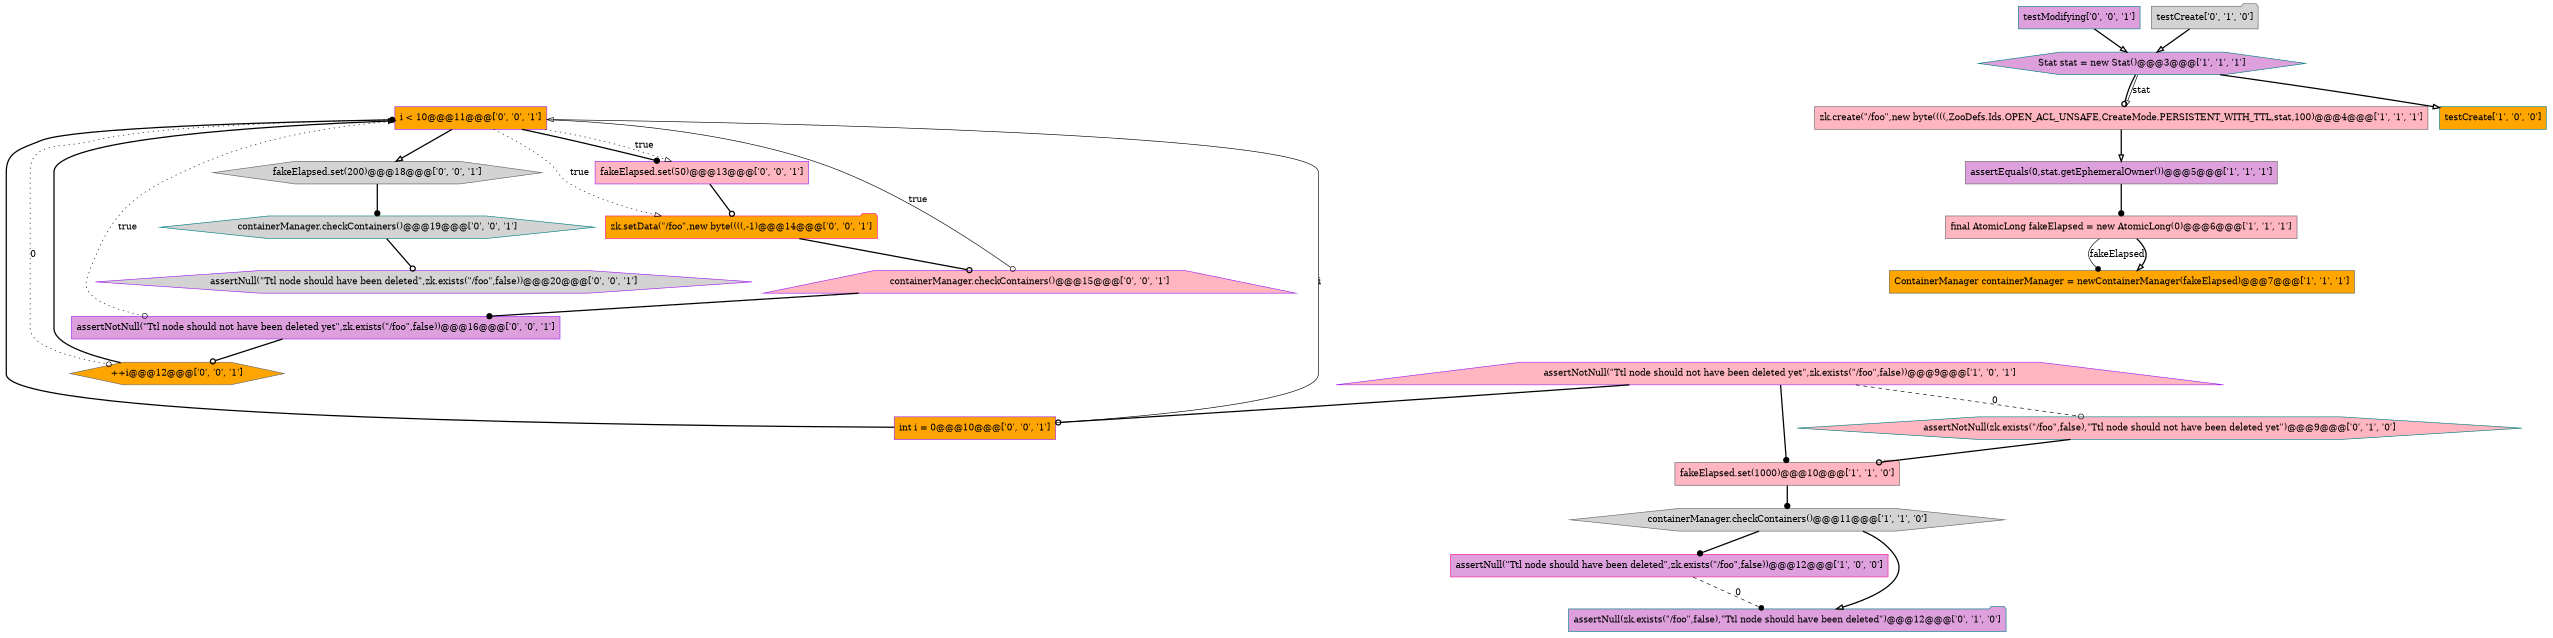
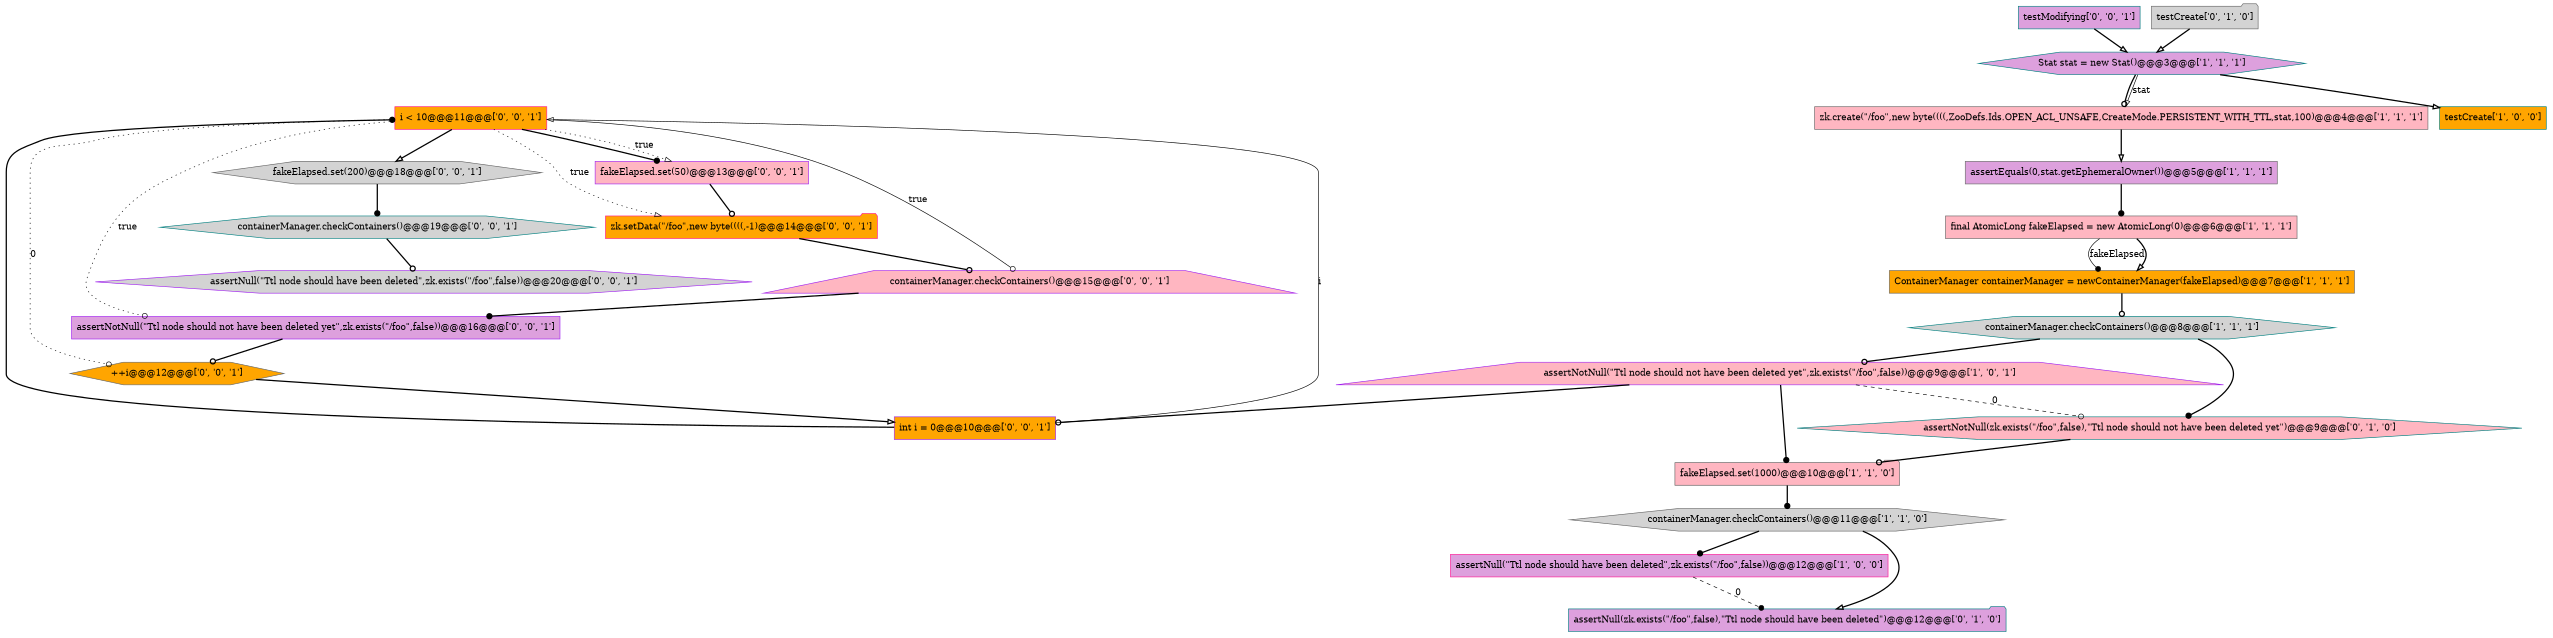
  digraph {
    node [color=gray40 fillcolor=lightpink shape=box style=filled]
    edge [arrowhead=odot style=bold]
    n1 [color=teal fillcolor=lightgrey label="containerManager.checkContainers()@@@19@@@['0', '0', '1']" shape=hexagon]
    n2 [color=purple fillcolor=lightgrey label="assertNull(\"Ttl node should have been deleted\",zk.exists(\"/foo\",false))@@@20@@@['0', '0', '1']" shape=hexagon]
+   n3 [color=teal fillcolor=lightgrey label="containerManager.checkContainers()@@@8@@@['1', '1', '1']" shape=hexagon]
    n4 [color=teal label="assertNotNull(zk.exists(\"/foo\",false),\"Ttl node should not have been deleted yet\")@@@9@@@['0', '1', '0']" shape=hexagon]
    n5 [color=purple label="assertNotNull(\"Ttl node should not have been deleted yet\",zk.exists(\"/foo\",false))@@@9@@@['1', '0', '1']" shape=trapezium]
    n6 [label="fakeElapsed.set(1000)@@@10@@@['1', '1', '0']" shape=folder]
    n7 [color=purple fillcolor=orange label="int i = 0@@@10@@@['0', '0', '1']"]
    n8 [fillcolor=lightgrey label="containerManager.checkContainers()@@@11@@@['1', '1', '0']" shape=hexagon]
    n9 [color=deeppink fillcolor=plum label="assertNull(\"Ttl node should have been deleted\",zk.exists(\"/foo\",false))@@@12@@@['1', '0', '0']"]
    n10 [color=teal fillcolor=plum label="assertNull(zk.exists(\"/foo\",false),\"Ttl node should have been deleted\")@@@12@@@['0', '1', '0']" shape=folder]
    n11 [color=teal fillcolor=plum label="testModifying['0', '0', '1']"]
    n12 [color=teal fillcolor=plum label="Stat stat = new Stat()@@@3@@@['1', '1', '1']" shape=hexagon]
    n13 [label="zk.create(\"/foo\",new byte((((,ZooDefs.Ids.OPEN_ACL_UNSAFE,CreateMode.PERSISTENT_WITH_TTL,stat,100)@@@4@@@['1', '1', '1']"]
    n14 [color=teal fillcolor=orange label="testCreate['1', '0', '0']"]
    n15 [color=purple fillcolor=plum label="assertNotNull(\"Ttl node should not have been deleted yet\",zk.exists(\"/foo\",false))@@@16@@@['0', '0', '1']"]
    n16 [fillcolor=orange label="++i@@@12@@@['0', '0', '1']" shape=hexagon]
-   n17 [color=purple fillcolor=orange label="i < 10@@@11@@@['0', '0', '1']"]
+   n17 [color=deeppink fillcolor=orange label="i < 10@@@11@@@['0', '0', '1']"]
    n18 [fillcolor=lightgrey label="fakeElapsed.set(200)@@@18@@@['0', '0', '1']" shape=hexagon]
    n19 [fillcolor=plum label="assertEquals(0,stat.getEphemeralOwner())@@@5@@@['1', '1', '1']"]
    n20 [label="final AtomicLong fakeElapsed = new AtomicLong(0)@@@6@@@['1', '1', '1']"]
    n21 [fillcolor=orange label="ContainerManager containerManager = newContainerManager(fakeElapsed)@@@7@@@['1', '1', '1']"]
    n22 [color=deeppink fillcolor=orange label="zk.setData(\"/foo\",new byte((((,-1)@@@14@@@['0', '0', '1']" shape=folder]
    n23 [color=purple label="fakeElapsed.set(50)@@@13@@@['0', '0', '1']"]
    n24 [color=purple label="containerManager.checkContainers()@@@15@@@['0', '0', '1']" shape=trapezium]
    n25 [fillcolor=lightgrey label="testCreate['0', '1', '0']" shape=folder]
    n1 -> n2
+   n3 -> n4 [arrowhead=dot]
+   n3 -> n5
    n4 -> n6
    n5 -> n4 [label=0 style=dashed]
    n5 -> n6 [arrowhead=dot]
    n5 -> n7
    n6 -> n8 [arrowhead=dot]
    n7 -> n17 [arrowhead=onormal label=i style=solid]
    n7 -> n17 [arrowhead=dot]
    n8 -> n9 [arrowhead=dot]
    n8 -> n10 [arrowhead=onormal]
    n9 -> n10 [arrowhead=dot label=0 style=dashed]
    n11 -> n12 [arrowhead=onormal]
    n12 -> n13
    n12 -> n13 [arrowhead=onormal label=stat style=solid]
    n12 -> n14 [arrowhead=onormal]
    n13 -> n19 [arrowhead=onormal]
    n15 -> n16
-   n16 -> n17 [arrowhead=onormal]
+   n16 -> n7 [arrowhead=onormal]
    n17 -> n15 [label=true style=dotted]
    n17 -> n16 [label=0 style=dotted]
    n17 -> n18 [arrowhead=onormal]
    n17 -> n22 [arrowhead=onormal label=true style=dotted]
    n17 -> n23 [arrowhead=dot]
    n17 -> n23 [arrowhead=onormal label=true style=dotted]
    n17 -> n24 [label=true style=solid]
    n18 -> n1 [arrowhead=dot]
    n19 -> n20 [arrowhead=dot]
    n20 -> n21 [arrowhead=dot label=fakeElapsed style=solid]
    n20 -> n21 [arrowhead=onormal]
+   n21 -> n3
    n22 -> n24
    n23 -> n22
    n24 -> n15 [arrowhead=dot]
    n25 -> n12 [arrowhead=onormal]
  }
